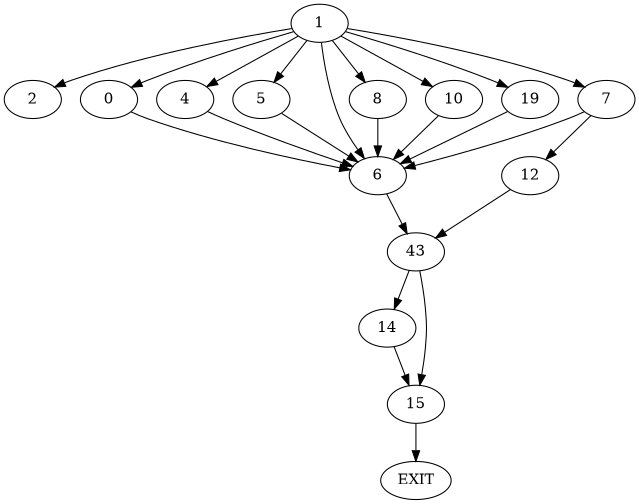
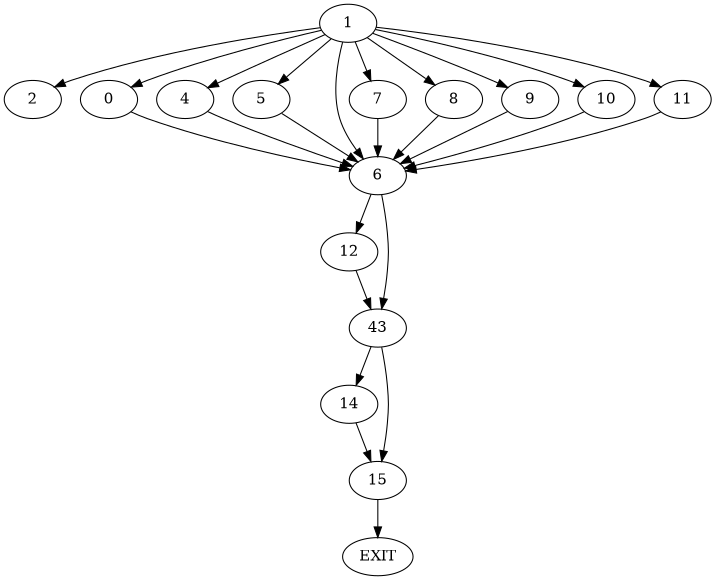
  digraph {
    1
    2
    n3 [label=0]
    4
    5
    6
    7
    8
+   9
    10
-   11 [label=19]
+   11
    n12 [label=EXIT]
    12
    n14 [label=43]
    14
    15
    1 -> 2
    1 -> n3
    1 -> 4
    1 -> 5
    1 -> 6
    1 -> 7
    1 -> 8
+   1 -> 9
    1 -> 10
    1 -> 11
    n3 -> 6
    4 -> 6
    5 -> 6
-   7 -> 12
+   6 -> 12
    6 -> n14
    7 -> 6
    8 -> 6
+   9 -> 6
    10 -> 6
    11 -> 6
    12 -> n14
    n14 -> 14
    n14 -> 15
    14 -> 15
    15 -> n12
  }
